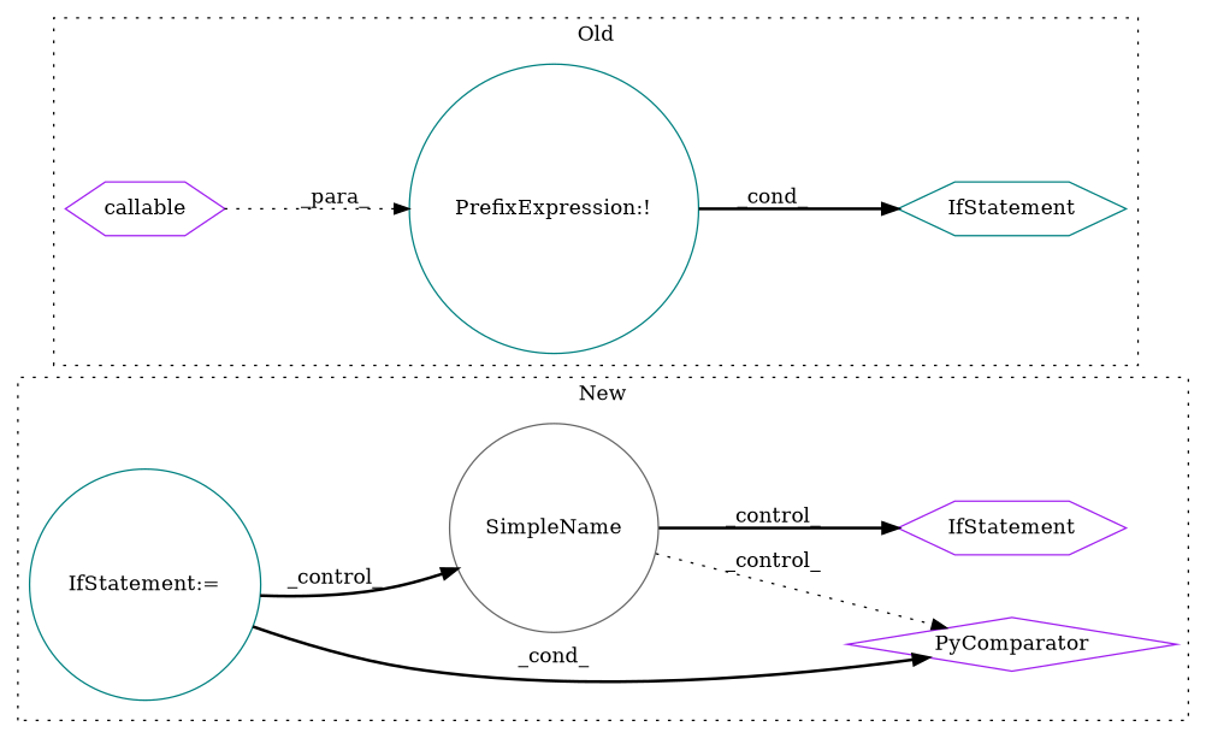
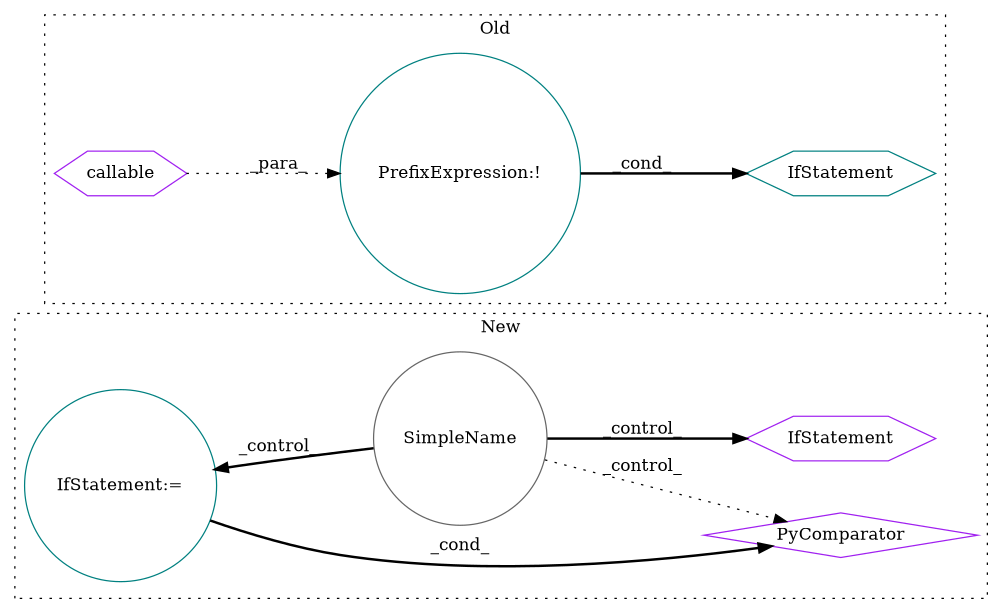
  digraph {
    rankdir=LR
    node [a=25 color=purple l=33 s=13375 shape=circle]
    edge [style=bold]
    n1 [a=113 label=PyComparator shape=diamond]
    n2 [a=7 color=teal label="IfStatement:="]
    n3 [a=42 color=gray40 label=SimpleName l="" s=""]
    n4 [label=IfStatement shape=hexagon]
    n5 [a=32 l="9,1" label=callable s="14286,14303" shape=hexagon]
    n6 [color=teal l="4,2" label=IfStatement s="14281,14304" shape=hexagon]
    n7 [a=38 color=teal l=1 label="PrefixExpression:!" s=14285]
    subgraph cluster_1 {
      label=New
      style=dotted
      n1
      n2
      n3
      n4
    }
    subgraph cluster_2 {
      label=Old
      style=dotted
      n5
      n6
      n7
    }
    n2 -> n1 [label=_cond_]
    n3 -> n1 [label=_control_ style=dotted]
-   n2 -> n3 [label=_control_]
+   n3 -> n2 [label=_control_]
    n3 -> n4 [label=_control_]
    n5 -> n7 [label=_para_ style=dotted]
    n7 -> n6 [label=_cond_]
  }
